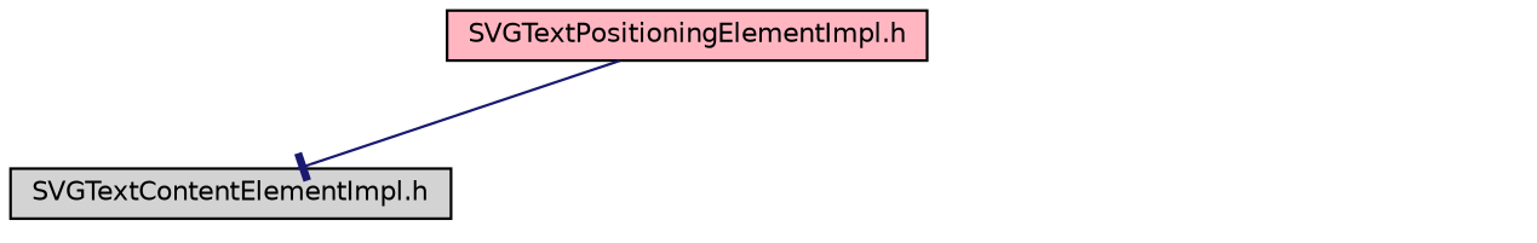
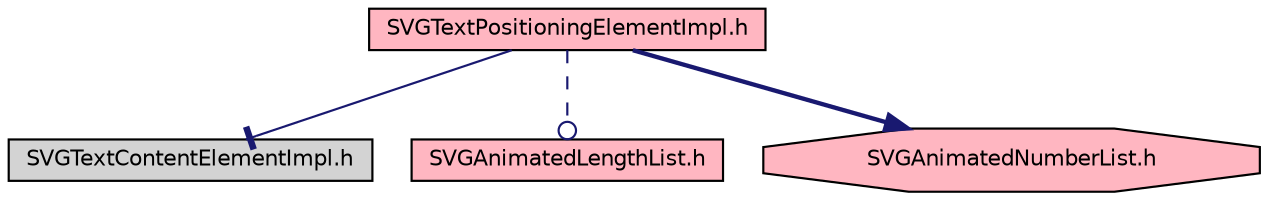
  digraph {
    node [color=black fillcolor=lightpink fontname=Helvetica fontsize=10 shape=box style=filled]
    edge [color=midnightblue fontname=Helvetica fontsize=10 labelfontname=Helvetica labelfontsize=10]
    n1 [height=0.2 label="SVGTextPositioningElementImpl.h" width=0.4]
    n2 [fillcolor=lightgrey height=0.2 label="SVGTextContentElementImpl.h" width=0.4]
+   n3 [height=0.2 label="SVGAnimatedLengthList.h" width=0.4]
+   n4 [height=0.2 label="SVGAnimatedNumberList.h" shape=octagon width=0.4]
    n1 -> n2 [arrowhead=tee style=solid]
+   n1 -> n3 [arrowhead=odot style=dashed]
+   n1 -> n4 [arrowhead=normal style=bold]
  }
